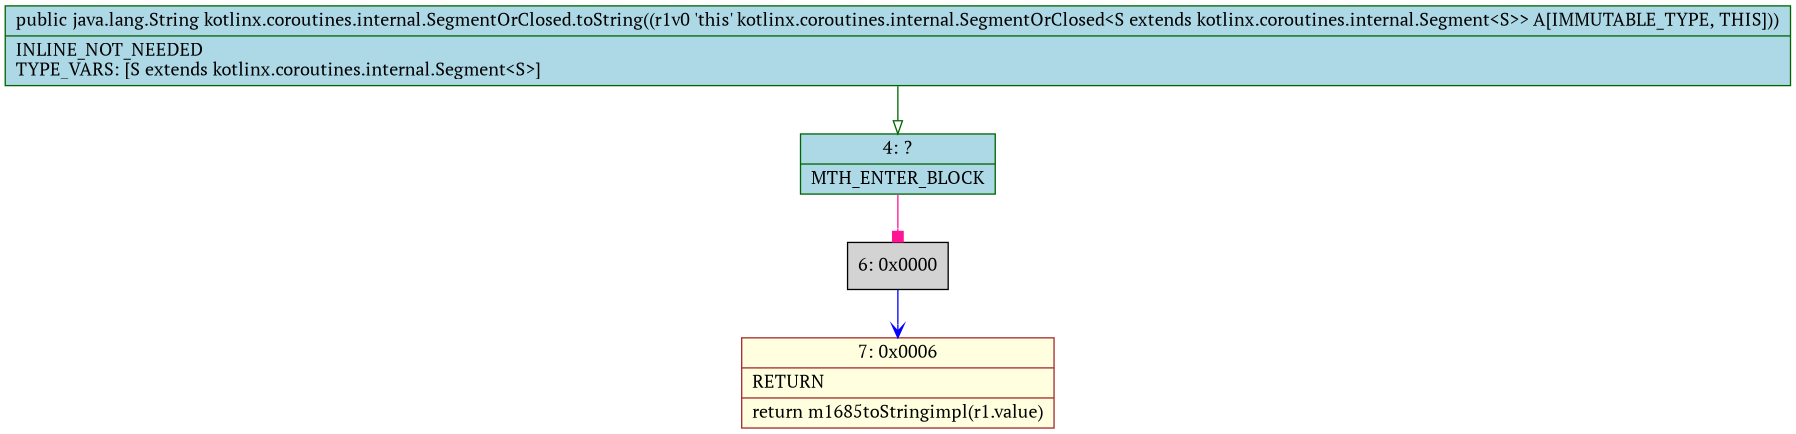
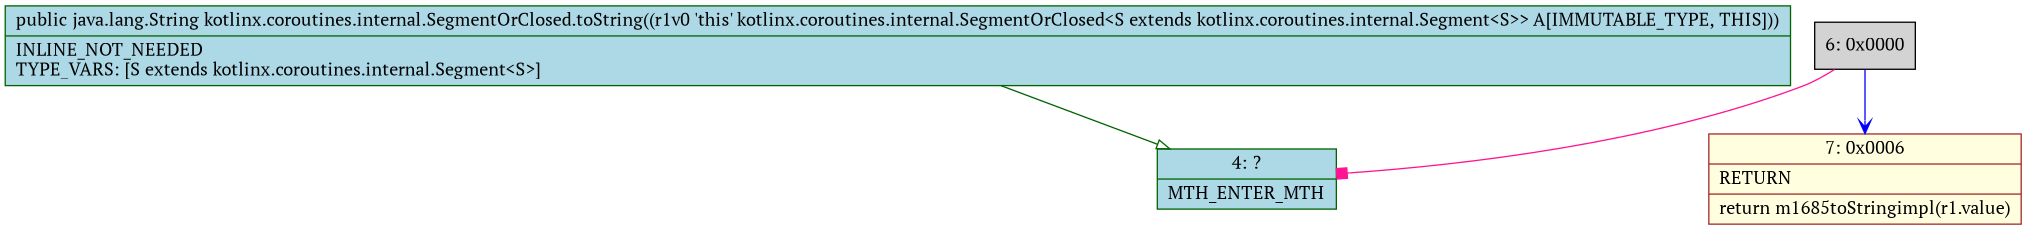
  digraph {
    fontname="PT Serif"
    node [color=darkgreen fillcolor=lightblue fontname="PT Serif" shape=record style=filled]
    edge [fontname="PT Serif"]
-   n1 [label="{4\:\ ?|MTH_ENTER_BLOCK\l}"]
+   n1 [label="{4\:\ ?|MTH_ENTER_MTH\l}"]
    n2 [color=black fillcolor=lightgrey label="{6\:\ 0x0000}"]
    n3 [color=brown fillcolor=lightyellow label="{7\:\ 0x0006|RETURN\l|return m1685toStringimpl(r1.value)\l}"]
    n4 [label="{public java.lang.String kotlinx.coroutines.internal.SegmentOrClosed.toString((r1v0 'this' kotlinx.coroutines.internal.SegmentOrClosed\<S extends kotlinx.coroutines.internal.Segment\<S\>\> A[IMMUTABLE_TYPE, THIS]))  | INLINE_NOT_NEEDED\lTYPE_VARS: [S extends kotlinx.coroutines.internal.Segment\<S\>]\l}"]
-   n1 -> n2 [arrowhead=box color=deeppink]
+   n2 -> n1 [arrowhead=box color=deeppink]
    n2 -> n3 [arrowhead=vee color=blue]
    n4 -> n1 [arrowhead=onormal color=darkgreen]
  }
